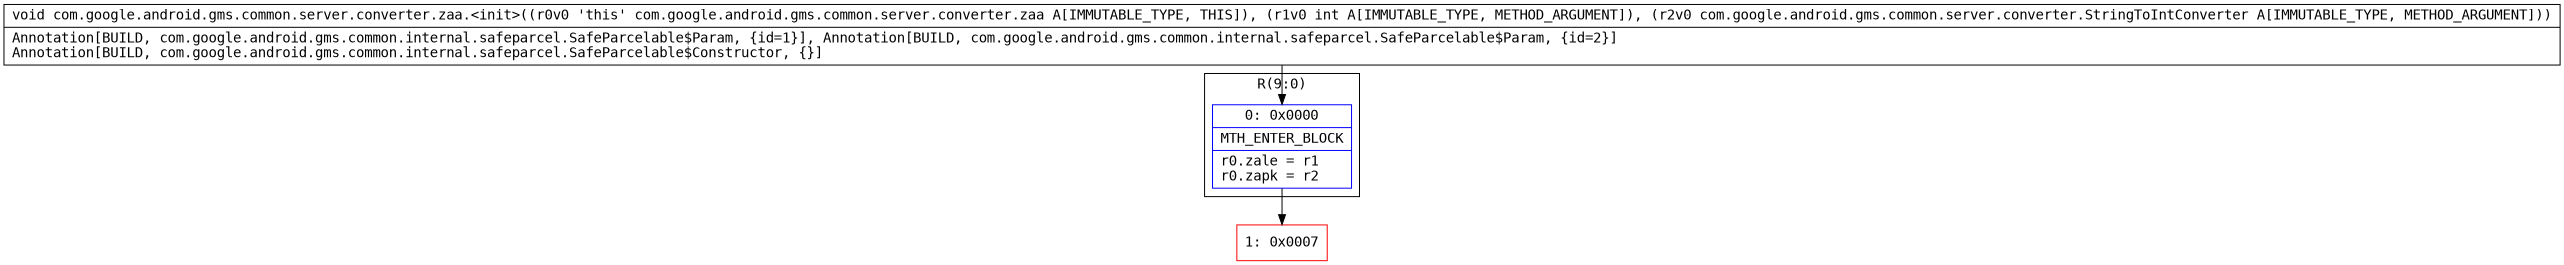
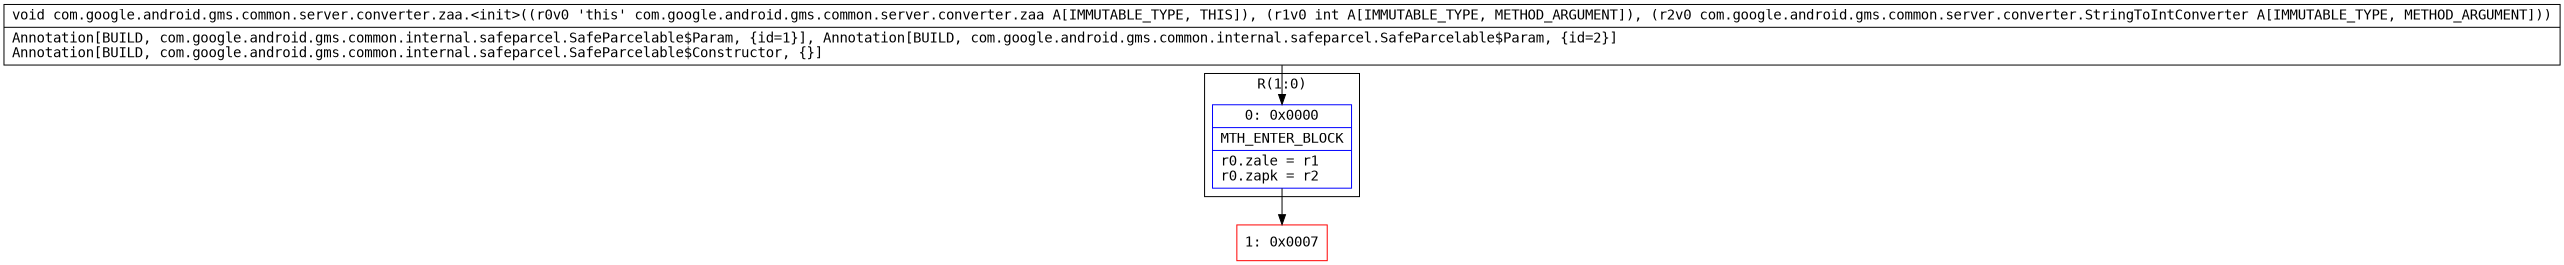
  digraph {
    fontname="DejaVu Sans Mono"
    node [shape=record fontname="DejaVu Sans Mono"]
    edge [fontname="DejaVu Sans Mono"]
    n1 [color=blue label="{0\:\ 0x0000|MTH_ENTER_BLOCK\l|r0.zale = r1\lr0.zapk = r2\l}"]
    n2 [color=red label="{1\:\ 0x0007}"]
    n3 [label="{void com.google.android.gms.common.server.converter.zaa.\<init\>((r0v0 'this' com.google.android.gms.common.server.converter.zaa A[IMMUTABLE_TYPE, THIS]), (r1v0 int A[IMMUTABLE_TYPE, METHOD_ARGUMENT]), (r2v0 com.google.android.gms.common.server.converter.StringToIntConverter A[IMMUTABLE_TYPE, METHOD_ARGUMENT]))  | Annotation[BUILD, com.google.android.gms.common.internal.safeparcel.SafeParcelable$Param, \{id=1\}], Annotation[BUILD, com.google.android.gms.common.internal.safeparcel.SafeParcelable$Param, \{id=2\}]\lAnnotation[BUILD, com.google.android.gms.common.internal.safeparcel.SafeParcelable$Constructor, \{\}]\l}"]
    subgraph cluster_1 {
-     label="R(9:0)"
+     label="R(1:0)"
      n1
    }
    n1 -> n2
    n3 -> n1
  }
